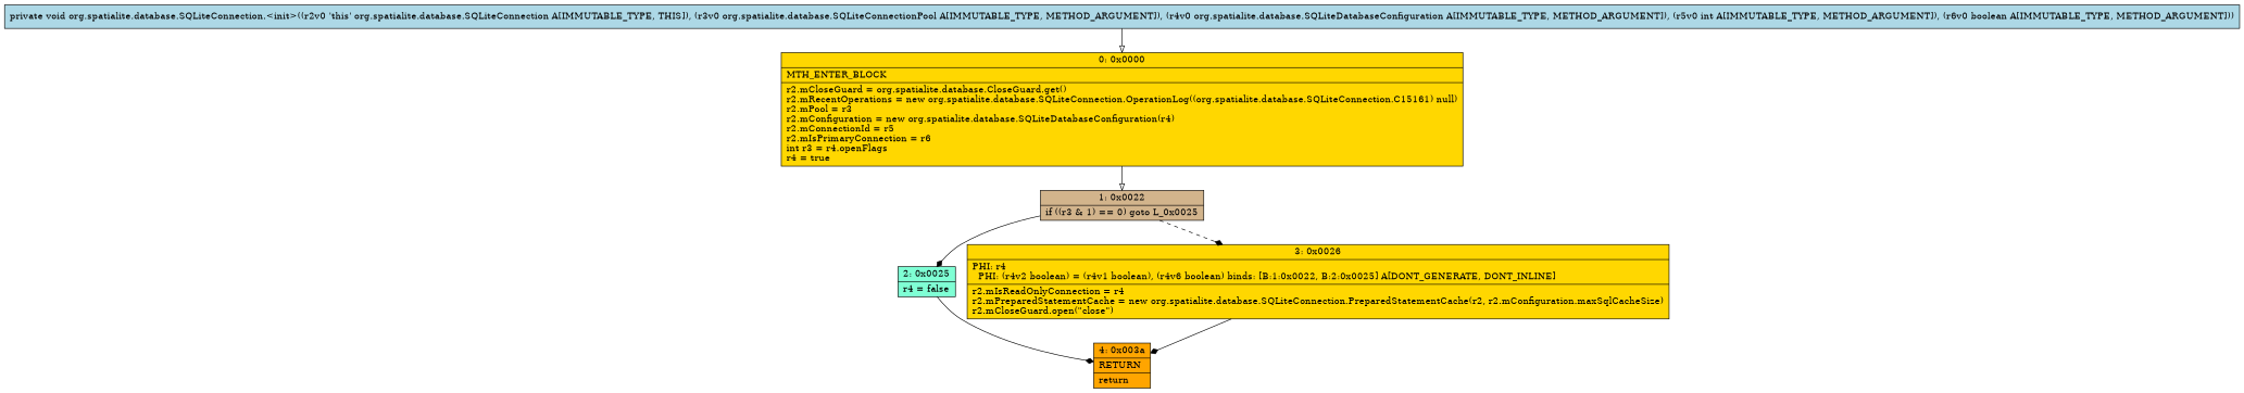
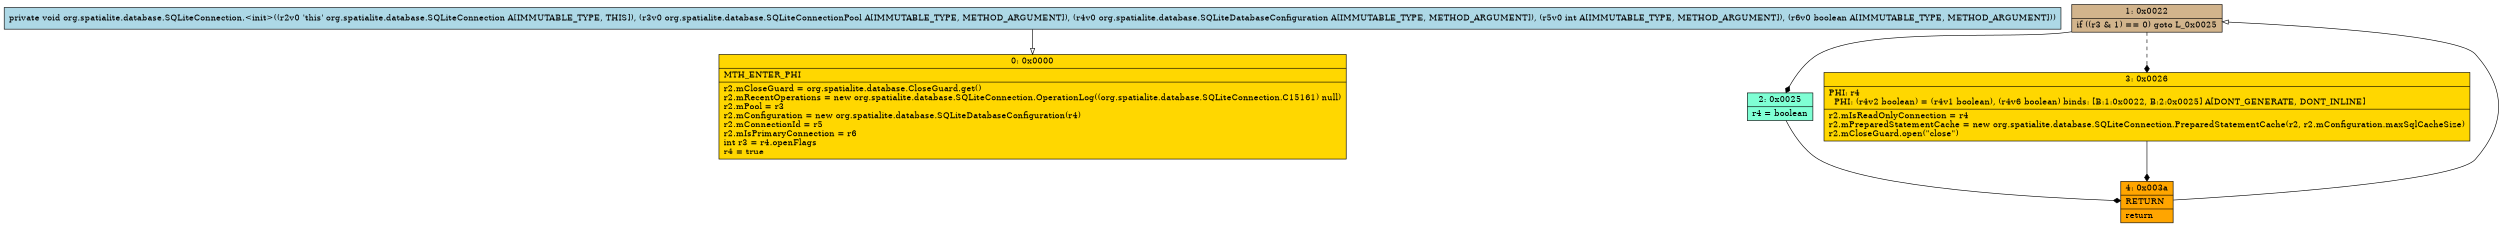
  digraph {
    node [fillcolor=gold shape=record style=filled]
    edge [arrowhead=diamond]
-   n1 [label="{0\:\ 0x0000|MTH_ENTER_BLOCK\l|r2.mCloseGuard = org.spatialite.database.CloseGuard.get()\lr2.mRecentOperations = new org.spatialite.database.SQLiteConnection.OperationLog((org.spatialite.database.SQLiteConnection.C15161) null)\lr2.mPool = r3\lr2.mConfiguration = new org.spatialite.database.SQLiteDatabaseConfiguration(r4)\lr2.mConnectionId = r5\lr2.mIsPrimaryConnection = r6\lint r3 = r4.openFlags\lr4 = true\l}"]
+   n1 [label="{0\:\ 0x0000|MTH_ENTER_PHI\l|r2.mCloseGuard = org.spatialite.database.CloseGuard.get()\lr2.mRecentOperations = new org.spatialite.database.SQLiteConnection.OperationLog((org.spatialite.database.SQLiteConnection.C15161) null)\lr2.mPool = r3\lr2.mConfiguration = new org.spatialite.database.SQLiteDatabaseConfiguration(r4)\lr2.mConnectionId = r5\lr2.mIsPrimaryConnection = r6\lint r3 = r4.openFlags\lr4 = true\l}"]
    n2 [fillcolor=tan label="{1\:\ 0x0022|if ((r3 & 1) == 0) goto L_0x0025\l}"]
-   n3 [fillcolor=aquamarine label="{2\:\ 0x0025|r4 = false\l}"]
+   n3 [fillcolor=aquamarine label="{2\:\ 0x0025|r4 = boolean\l}"]
    n4 [label="{3\:\ 0x0026|PHI: r4 \l  PHI: (r4v2 boolean) = (r4v1 boolean), (r4v6 boolean) binds: [B:1:0x0022, B:2:0x0025] A[DONT_GENERATE, DONT_INLINE]\l|r2.mIsReadOnlyConnection = r4\lr2.mPreparedStatementCache = new org.spatialite.database.SQLiteConnection.PreparedStatementCache(r2, r2.mConfiguration.maxSqlCacheSize)\lr2.mCloseGuard.open(\"close\")\l}"]
    n5 [fillcolor=orange label="{4\:\ 0x003a|RETURN\l|return\l}"]
    n6 [fillcolor=lightblue label="{private void org.spatialite.database.SQLiteConnection.\<init\>((r2v0 'this' org.spatialite.database.SQLiteConnection A[IMMUTABLE_TYPE, THIS]), (r3v0 org.spatialite.database.SQLiteConnectionPool A[IMMUTABLE_TYPE, METHOD_ARGUMENT]), (r4v0 org.spatialite.database.SQLiteDatabaseConfiguration A[IMMUTABLE_TYPE, METHOD_ARGUMENT]), (r5v0 int A[IMMUTABLE_TYPE, METHOD_ARGUMENT]), (r6v0 boolean A[IMMUTABLE_TYPE, METHOD_ARGUMENT])) }"]
-   n1 -> n2 [arrowhead=onormal]
+   n5 -> n2 [arrowhead=onormal]
    n2 -> n3
    n2 -> n4 [style=dashed]
    n3 -> n5
    n4 -> n5
    n6 -> n1 [arrowhead=onormal]
  }
